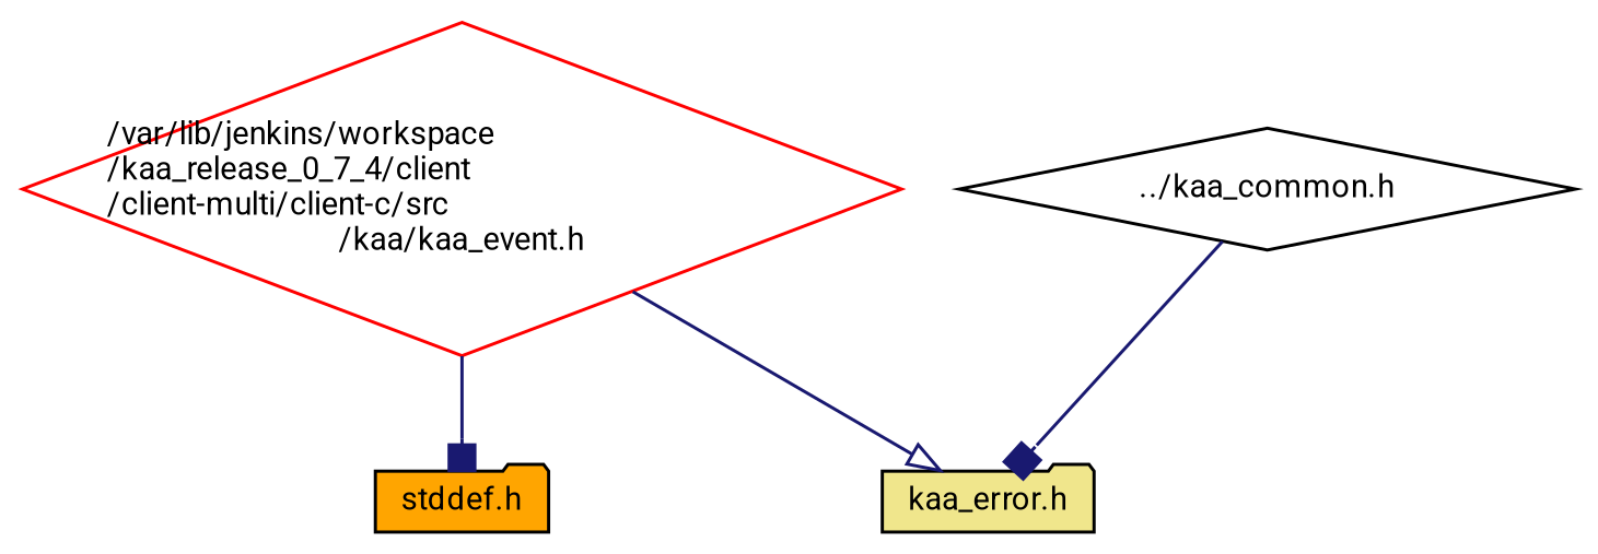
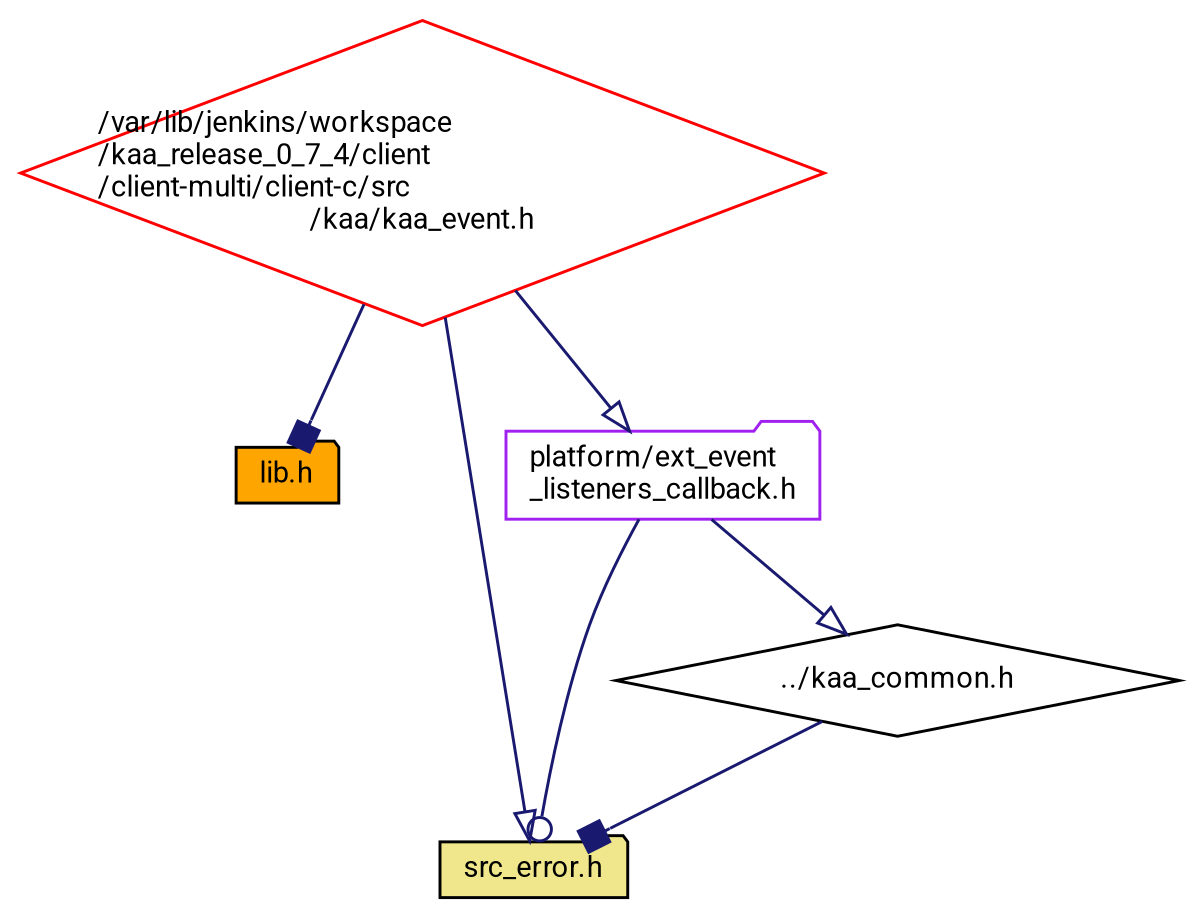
  digraph {
    fontname=Roboto
    node [color=black fillcolor=white fontname=Roboto fontsize=10 shape=folder style=filled]
    edge [arrowhead=onormal color=midnightblue fontname=Roboto fontsize=10 labelfontname=FreeSans labelfontsize=10 style=solid]
    n1 [color=red fontcolor=black height=0.2 label="/var/lib/jenkins/workspace\l/kaa_release_0_7_4/client\l/client-multi/client-c/src\l/kaa/kaa_event.h" shape=diamond width=0.4]
-   n2 [fillcolor=orange height=0.2 label="stddef.h" width=0.4]
-   n3 [fillcolor=khaki height=0.2 label="kaa_error.h" width=0.4]
+   n2 [fillcolor=orange height=0.2 label="lib.h" width=0.4]
+   n3 [fillcolor=khaki height=0.2 label="src_error.h" width=0.4]
+   n4 [color=purple height=0.2 label="platform/ext_event\l_listeners_callback.h" width=0.4]
    n5 [height=0.2 label="../kaa_common.h" shape=diamond width=0.4]
    n1 -> n2 [arrowhead=box]
    n1 -> n3
+   n1 -> n4
+   n4 -> n3 [arrowhead=odot]
+   n4 -> n5
    n5 -> n3 [arrowhead=box]
  }
